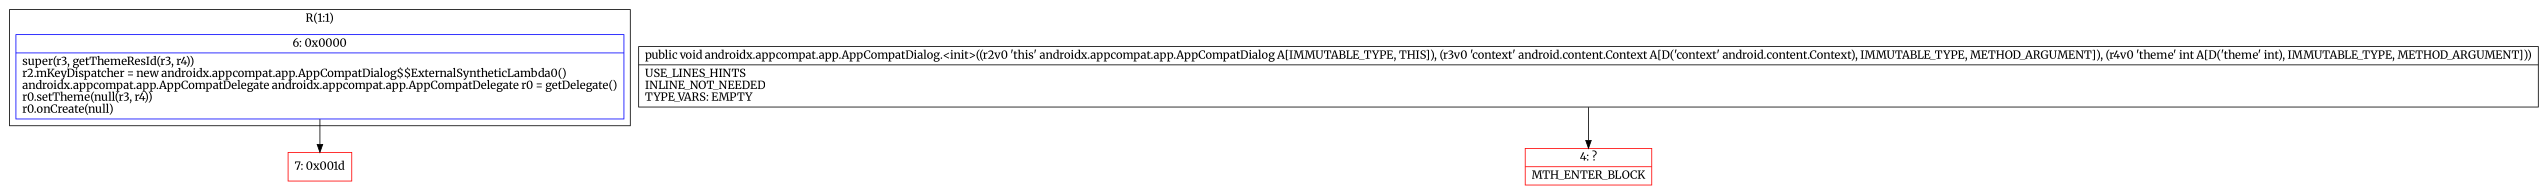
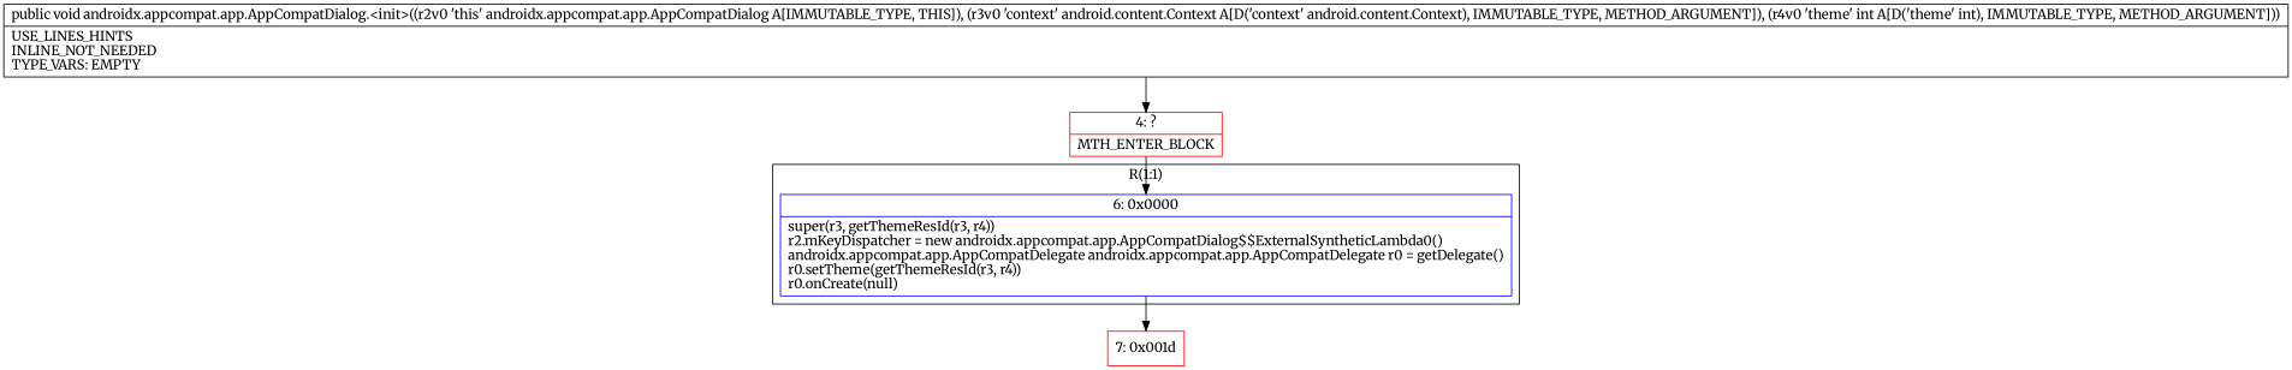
  digraph {
    fontname=Merriweather
    node [color=red fontname=Merriweather shape=record]
    edge [fontname=Merriweather]
-   n1 [color=blue label="{6\:\ 0x0000|super(r3, getThemeResId(r3, r4))\lr2.mKeyDispatcher = new androidx.appcompat.app.AppCompatDialog$$ExternalSyntheticLambda0()\landroidx.appcompat.app.AppCompatDelegate androidx.appcompat.app.AppCompatDelegate r0 = getDelegate()\lr0.setTheme(null(r3, r4))\lr0.onCreate(null)\l}"]
+   n1 [color=blue label="{6\:\ 0x0000|super(r3, getThemeResId(r3, r4))\lr2.mKeyDispatcher = new androidx.appcompat.app.AppCompatDialog$$ExternalSyntheticLambda0()\landroidx.appcompat.app.AppCompatDelegate androidx.appcompat.app.AppCompatDelegate r0 = getDelegate()\lr0.setTheme(getThemeResId(r3, r4))\lr0.onCreate(null)\l}"]
    n2 [label="{7\:\ 0x001d}"]
    n3 [label="{4\:\ ?|MTH_ENTER_BLOCK\l}"]
    n4 [label="{public void androidx.appcompat.app.AppCompatDialog.\<init\>((r2v0 'this' androidx.appcompat.app.AppCompatDialog A[IMMUTABLE_TYPE, THIS]), (r3v0 'context' android.content.Context A[D('context' android.content.Context), IMMUTABLE_TYPE, METHOD_ARGUMENT]), (r4v0 'theme' int A[D('theme' int), IMMUTABLE_TYPE, METHOD_ARGUMENT]))  | USE_LINES_HINTS\lINLINE_NOT_NEEDED\lTYPE_VARS: EMPTY\l}" color=""]
    subgraph cluster_1 {
      label="R(1:1)"
      n1
    }
    n1 -> n2
+   n3 -> n1
    n4 -> n3
  }
